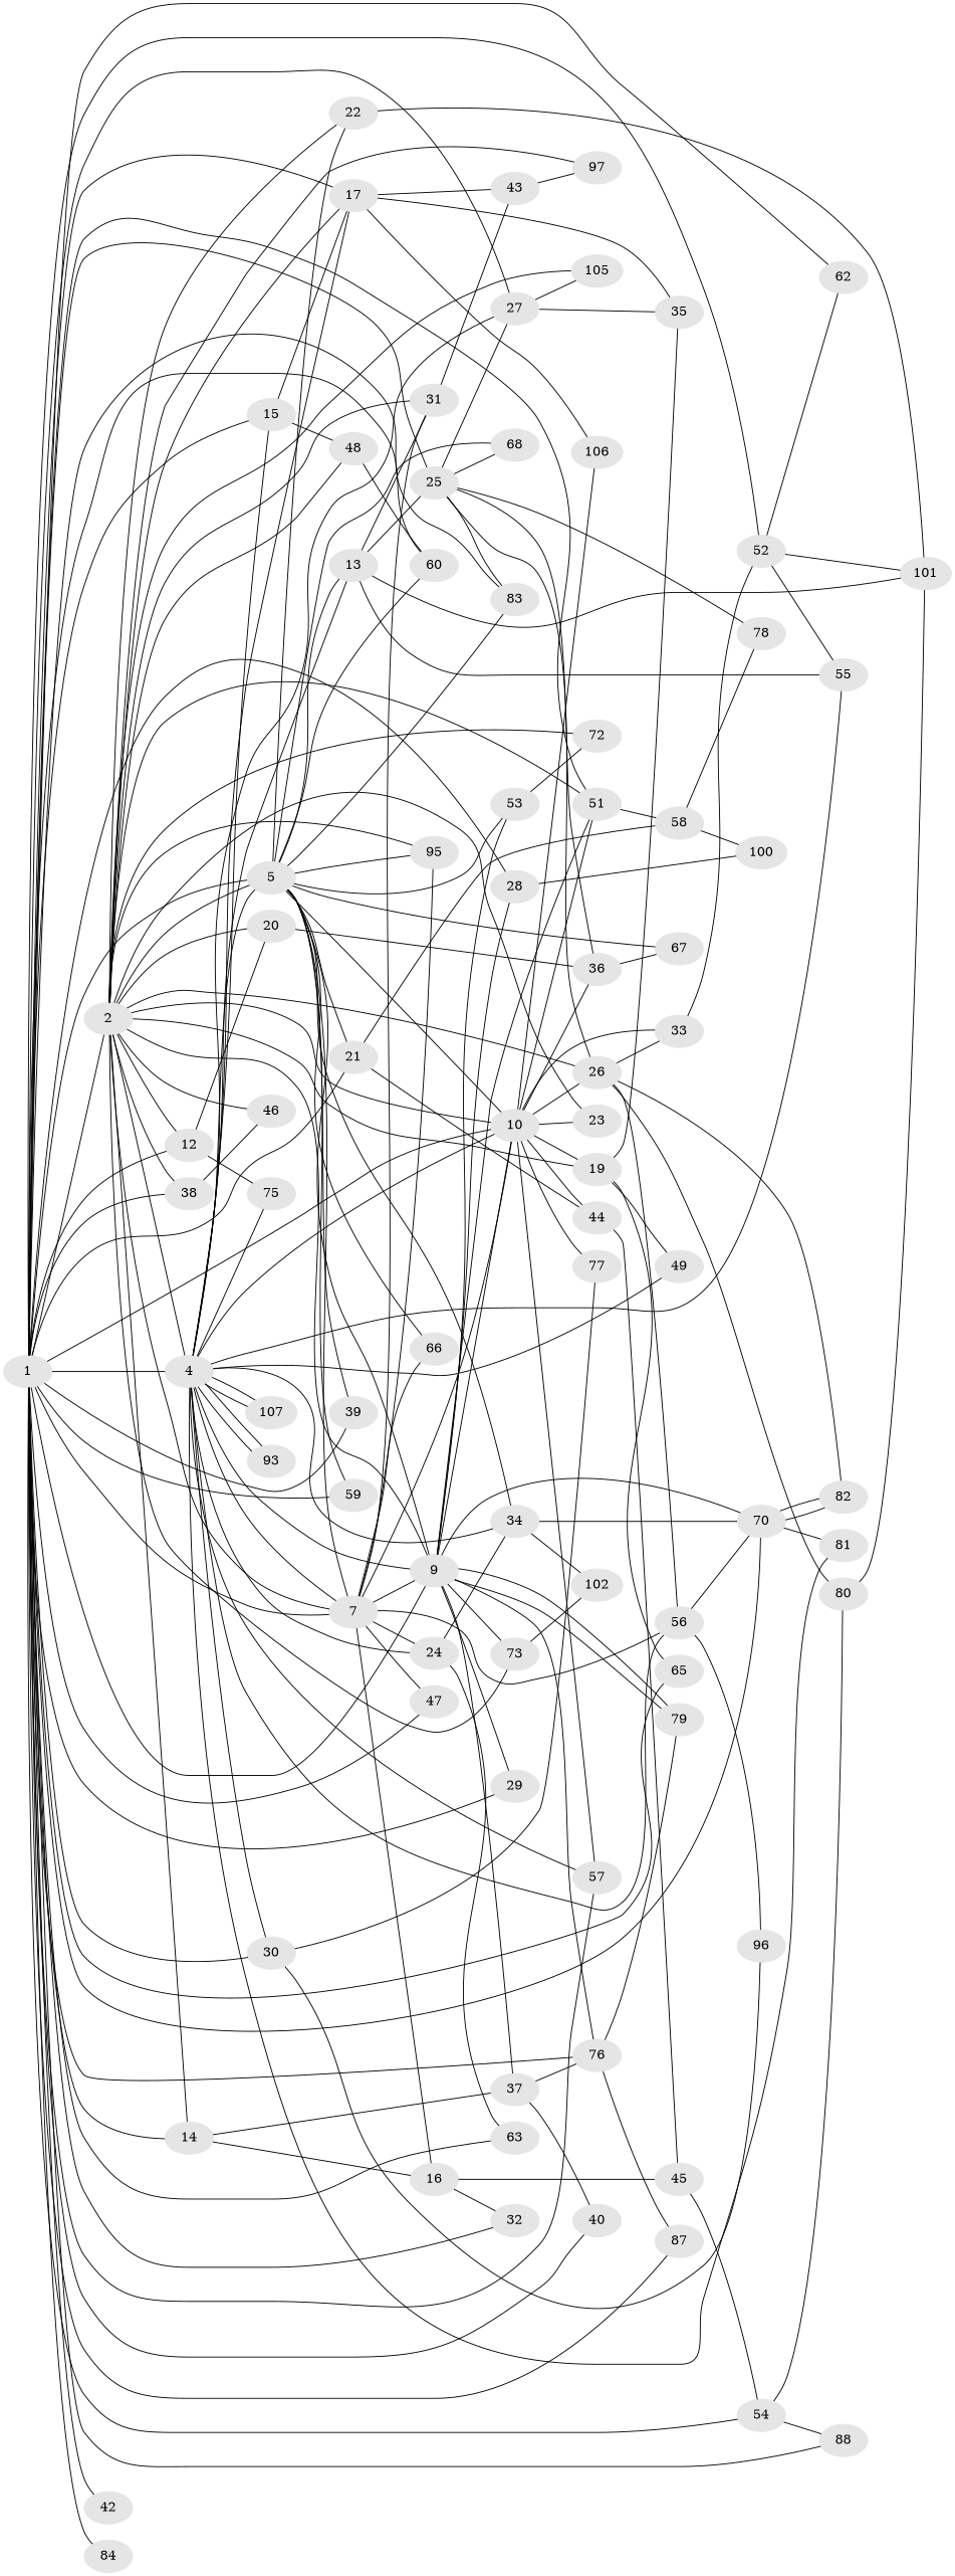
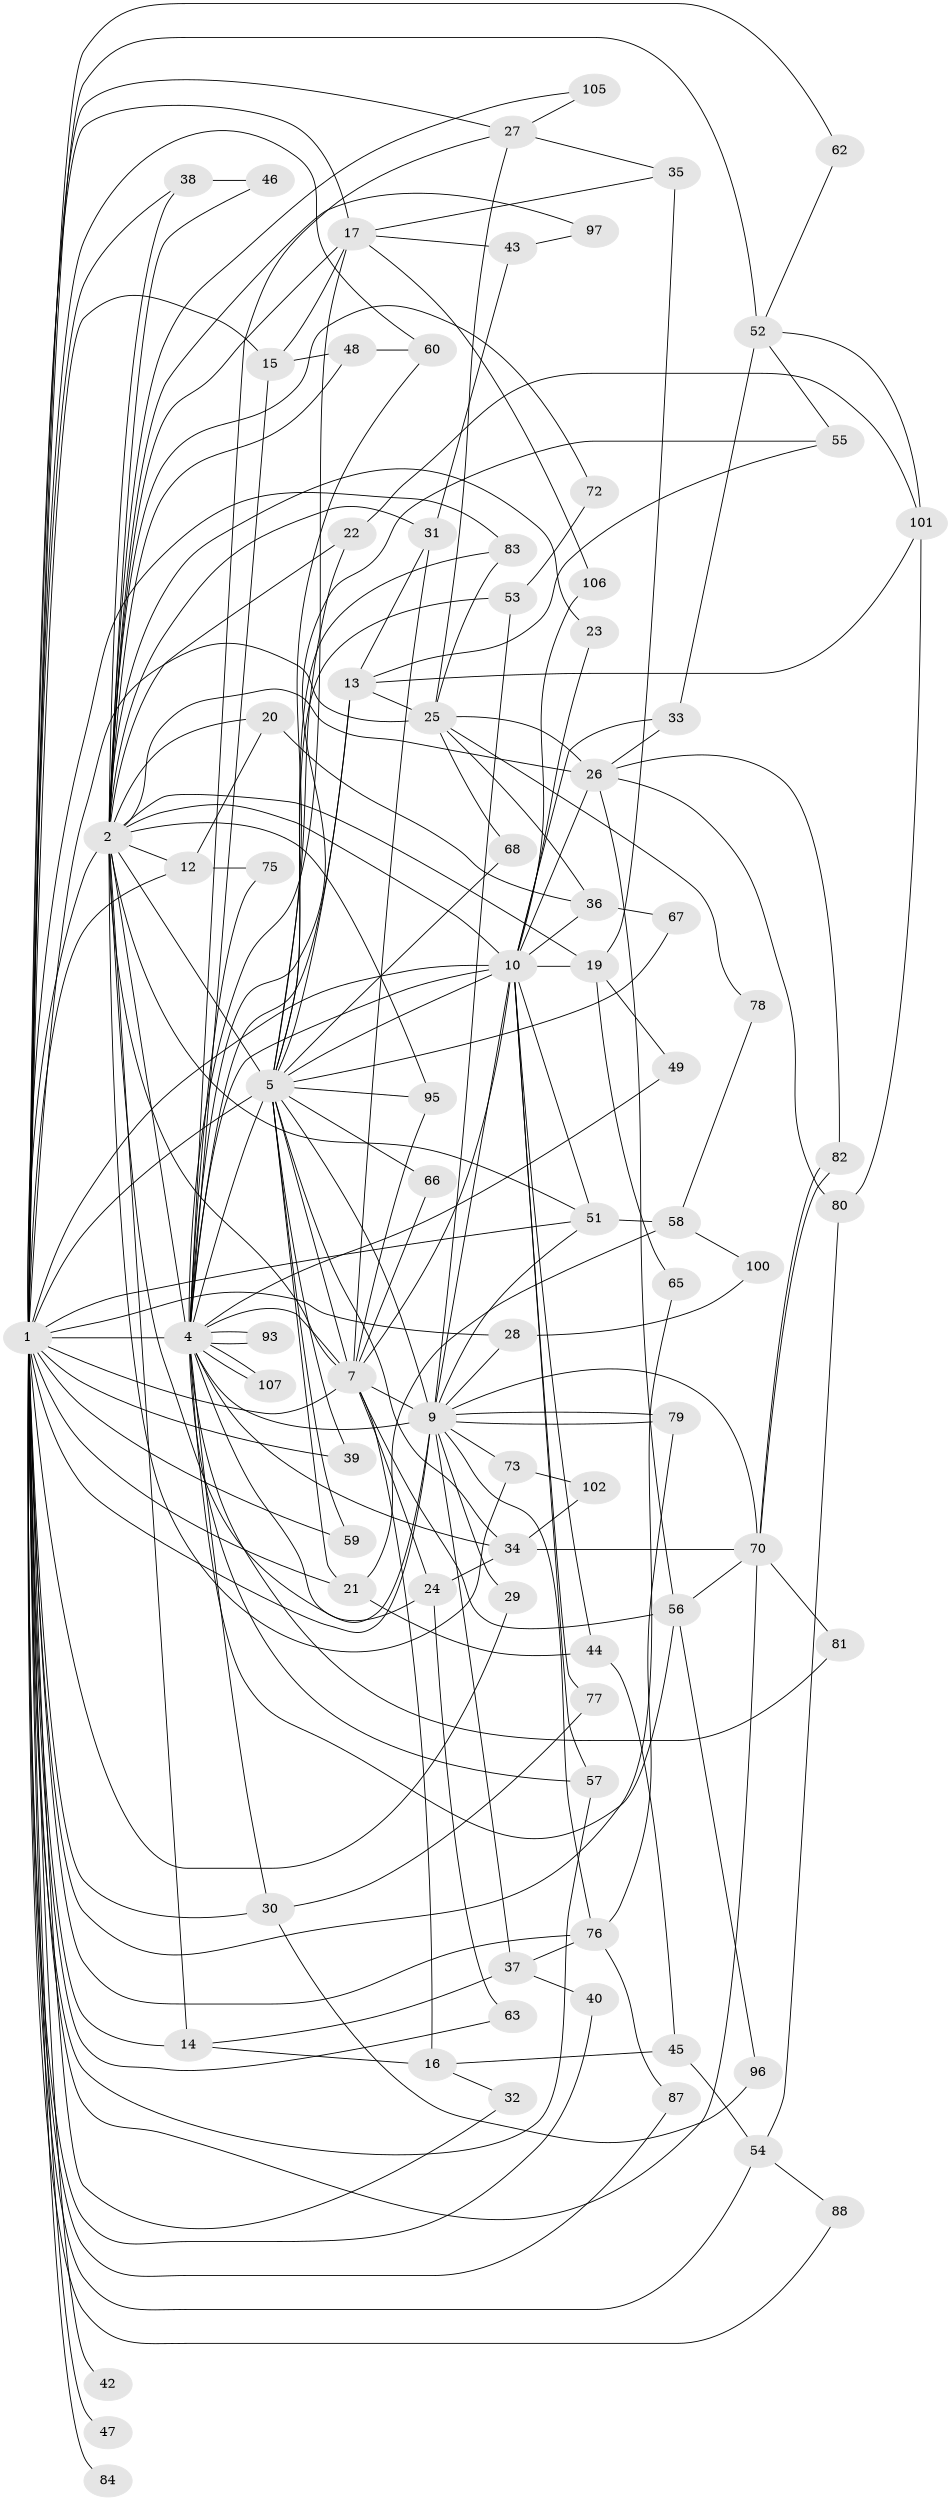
  graph {
    rankdir=LR
    node [color=gray90 style=filled]
    1 [super="+71+3"]
    2 [super="+98+11+121+111"]
    4 [super="+89"]
    5 [super="+8"]
    7
    9 [super="+94"]
    10
    12
    14
    15
    17 [super="+18+99"]
    21
    25 [super="+108"]
    27
    28
    29
    30
    32
    38
    39
    40
    42
    47
    51 [super="+86"]
    52 [super="+91"]
    54
    57 [super="+119"]
    59
    60
    62
    63
    65
    70 [super="+104"]
    76
    83
    84
    87
    88
    19
    20
    22
    23
    26
    31 [super="+69"]
    46
    48
    72
    73 [super="+74"]
    95 [super="+120"]
    97
    105
    13
    24
    34 [super="+85"]
    49
    55
    56 [super="+64"]
    75
    81
    93
    107
    53
    66
    67
    68
    16
    37
    79 [super="+113"]
    33
    36
    44
    77
    106
    35 [super="+117"]
    43 [super="+50"]
    58
    78
    100
    96
    101 [super="+112+109"]
    80
    82 [super="+92"]
    102
    45
    1 -- 2 [weight=5]
    1 -- 4 [weight=3]
    1 -- 5 [weight=6]
    1 -- 7 [weight=4]
    1 -- 9 [weight=4]
    1 -- 10 [weight=3]
    1 -- 12
    1 -- 14
    1 -- 15 [weight=2]
    1 -- 17
    1 -- 21
    1 -- 25
    1 -- 27
    1 -- 28
    1 -- 29
    1 -- 30
    1 -- 32
    1 -- 38
    1 -- 39
    1 -- 40
    1 -- 42 [weight=2]
    1 -- 47
    1 -- 51
    1 -- 52
    1 -- 54
    1 -- 57
    1 -- 59
    1 -- 60
    1 -- 62
    1 -- 63
    1 -- 65
    1 -- 70
    1 -- 76
    1 -- 83
    1 -- 84 [weight=2]
    1 -- 87
    1 -- 88
    2 -- 4
    2 -- 5 [weight=2]
    2 -- 7 [weight=2]
    2 -- 9
    2 -- 10
    2 -- 12
    2 -- 14
    2 -- 17
    2 -- 38
    2 -- 51
    2 -- 19
    2 -- 20
    2 -- 22
    2 -- 23
    2 -- 26
    2 -- 31
    2 -- 46
    2 -- 48
    2 -- 72
    2 -- 73
    2 -- 95
    2 -- 97
    2 -- 105
    4 -- 5 [weight=2]
    4 -- 7
    4 -- 9
    4 -- 10
    4 -- 15
    4 -- 17
    4 -- 27
    4 -- 30
    4 -- 57
    4 -- 13
    4 -- 24
    4 -- 34
    4 -- 49
    4 -- 55
    4 -- 56
    4 -- 75
    4 -- 81
    4 -- 93
    4 -- 93
    4 -- 107
    4 -- 107
    5 -- 7 [weight=2]
    5 -- 9 [weight=2]
    5 -- 10 [weight=2]
    5 -- 21
    5 -- 39 [weight=2]
    5 -- 59
    5 -- 60
    5 -- 83
    5 -- 22
    5 -- 95
    5 -- 13
    5 -- 34
    5 -- 53
    5 -- 66
    5 -- 67
    5 -- 68
    7 -- 9
    7 -- 10
-   7 -- 47
    7 -- 31
    7 -- 95
    7 -- 24
    7 -- 56
    7 -- 66
    7 -- 16
    9 -- 10
    9 -- 28
    9 -- 29
    9 -- 51
    9 -- 70
    9 -- 76
    9 -- 73 [weight=2]
    9 -- 53
    9 -- 37
    9 -- 79
    9 -- 79
    10 -- 51
    10 -- 57
    10 -- 19
    10 -- 23
    10 -- 26
    10 -- 33
    10 -- 36
    10 -- 44
    10 -- 77
    10 -- 106
    12 -- 20
    12 -- 75
    14 -- 16
    14 -- 37
    15 -- 17
    15 -- 48
    17 -- 106
    17 -- 35
    17 -- 43 [weight=2]
    21 -- 44
    21 -- 58
    25 -- 27
    25 -- 83
    25 -- 26
    25 -- 68
    25 -- 36
    25 -- 78
    27 -- 105
    27 -- 35
    28 -- 100
    30 -- 77
    30 -- 96
    38 -- 46
    51 -- 58
    52 -- 62
    52 -- 55
    52 -- 101
    54 -- 88
    54 -- 80
    70 -- 81
    70 -- 82
    70 -- 82
    76 -- 87
    76 -- 79
    19 -- 65
    19 -- 49
    19 -- 35
    20 -- 36
    22 -- 101
    26 -- 56
    26 -- 33
    26 -- 80
    26 -- 82
    31 -- 43
    48 -- 60
    73 -- 102
    13 -- 25
    13 -- 31
    13 -- 55
    13 -- 101
    24 -- 63
    24 -- 34
    34 -- 70
    34 -- 102
    56 -- 70
    56 -- 96
    53 -- 72
    16 -- 32
    16 -- 45
    37 -- 40
    37 -- 76
    33 -- 52
    36 -- 67
    44 -- 45
    43 -- 97
    58 -- 78
    58 -- 100
    80 -- 101
    45 -- 54
  }
